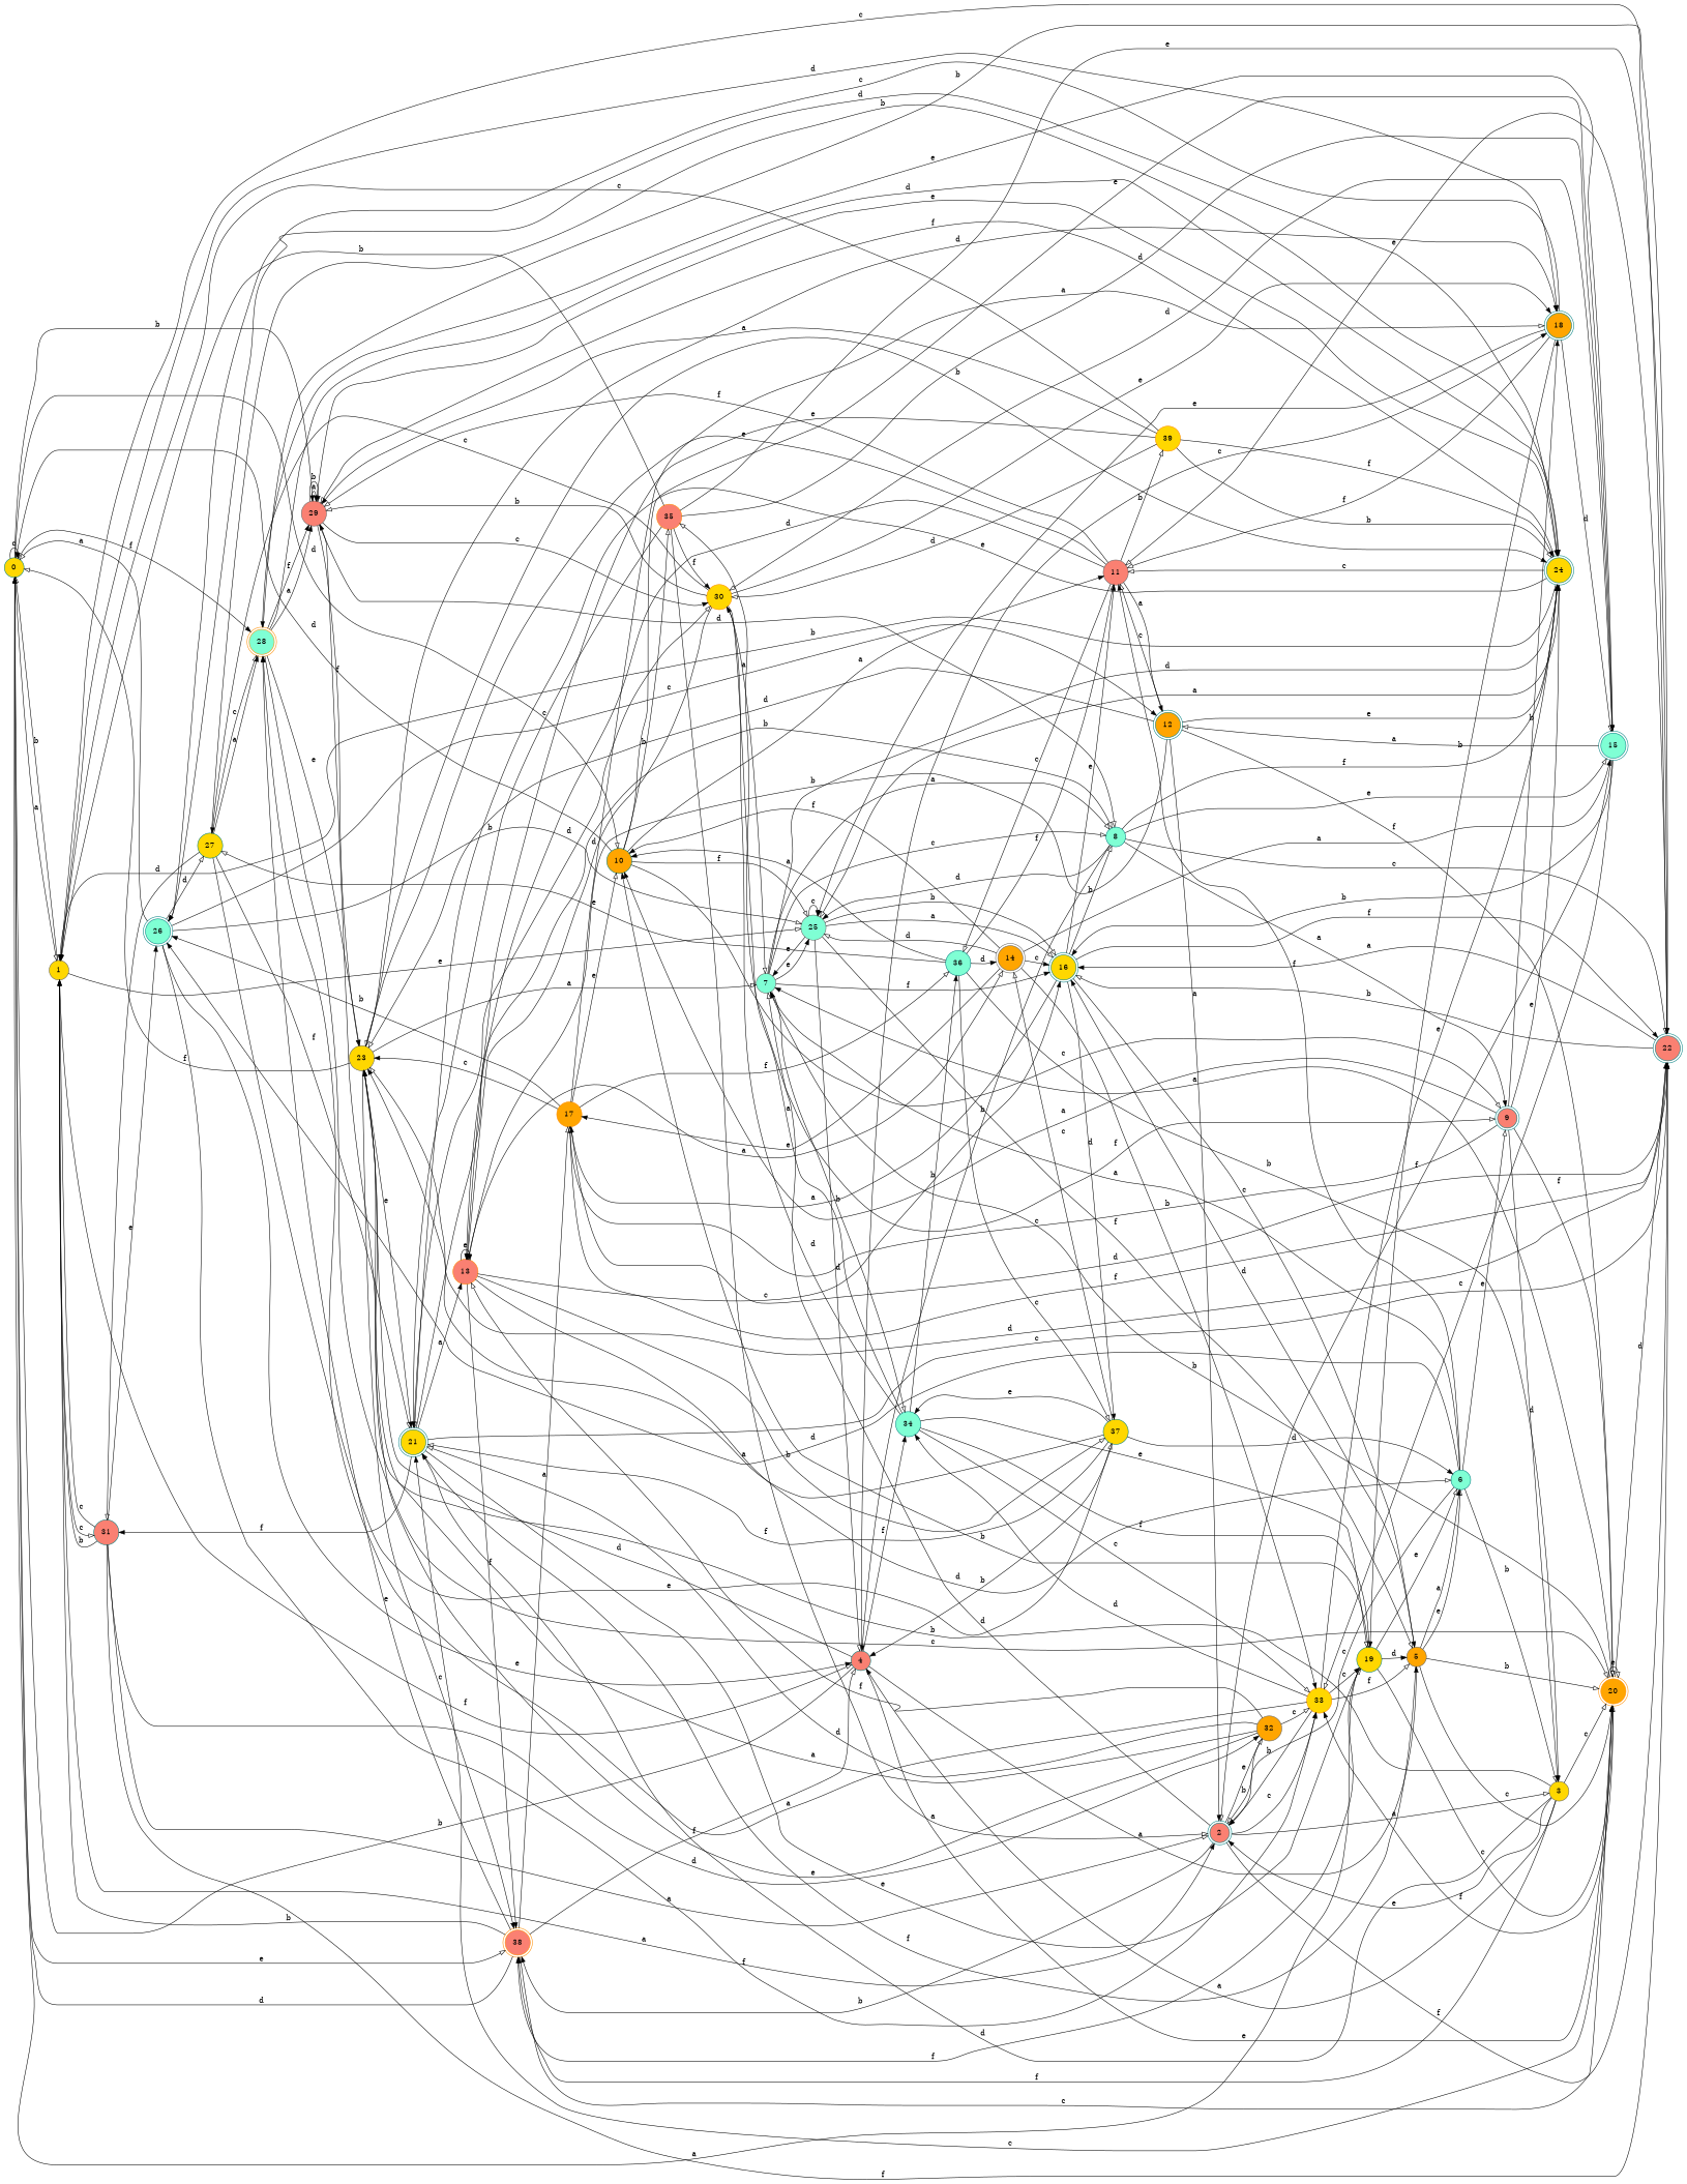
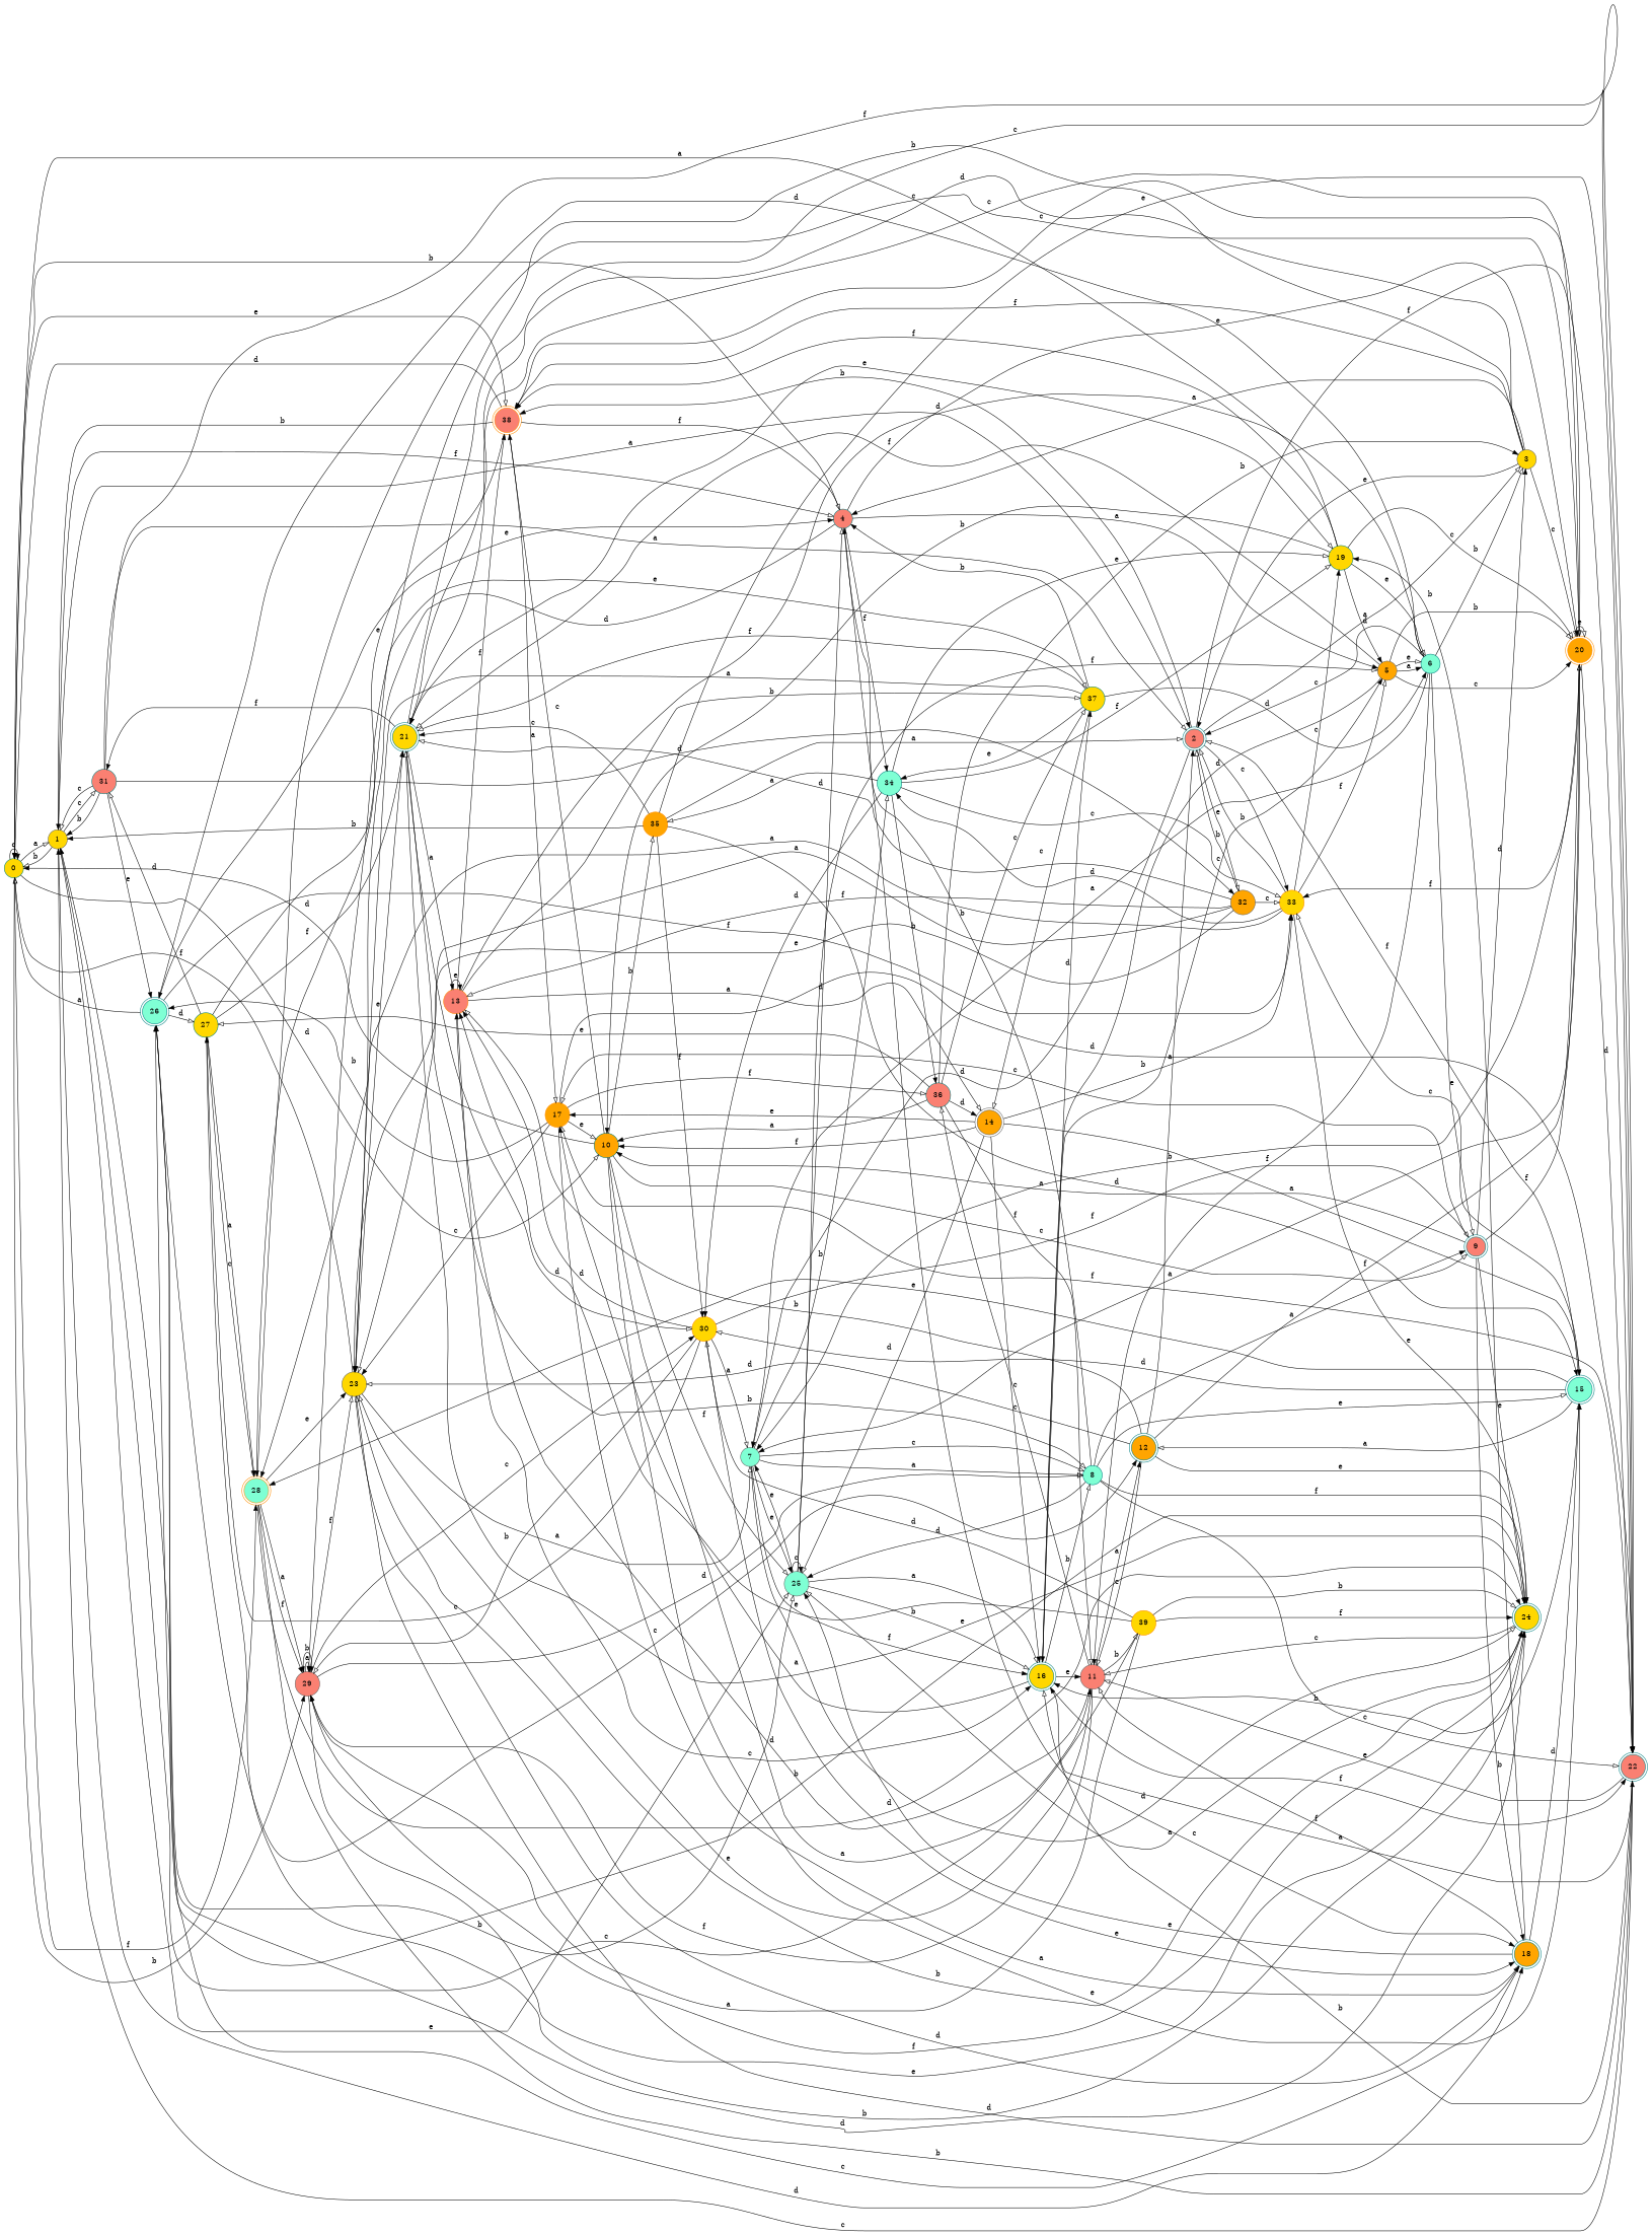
  digraph {
    rankdir=LR
    node [color=teal fillcolor=gold shape=circle style=filled]
    edge [arrowhead=normal]
    n1 [label=0]
    n2 [color=gray40 label=1]
    n3 [fillcolor=orange label=10]
    n4 [color=darkorange fillcolor=aquamarine label=28 shape=doublecircle style="rounded,filled"]
    n5 [color=gray40 fillcolor=salmon label=29]
    n6 [color=darkorange fillcolor=salmon label=38 shape=doublecircle style="rounded,filled"]
    n7 [fillcolor=salmon label=2 shape=doublecircle style="rounded,filled"]
    n8 [fillcolor=salmon label=4]
    n9 [fillcolor=orange label=18 shape=doublecircle style="rounded,filled"]
    n10 [color=gray40 fillcolor=aquamarine label=25]
    n11 [fillcolor=salmon label=31]
    n12 [fillcolor=salmon label=9 shape=doublecircle style="rounded,filled"]
    n13 [color=gray40 fillcolor=salmon label=11]
    n14 [fillcolor=aquamarine label=15 shape=doublecircle]
-   n15 [color=darkorange fillcolor=salmon label=35]
+   n15 [color=darkorange fillcolor=orange label=35]
    n16 [fillcolor=salmon label=22 shape=doublecircle style="rounded,filled"]
    n17 [color=darkorange fillcolor=orange label=20 shape=doublecircle style="rounded,filled"]
    n18 [color=gray40 label=23]
    n19 [label=24 shape=doublecircle style="rounded,filled"]
    n20 [fillcolor=aquamarine label=8]
    n21 [color=darkorange label=30]
    n22 [color=darkorange fillcolor=orange label=17]
    n23 [color=gray40 label=3]
    n24 [color=gray40 fillcolor=aquamarine label=7]
    n25 [color=gray40 fillcolor=orange label=32]
    n26 [color=darkorange label=33]
    n27 [color=gray40 fillcolor=orange label=5]
    n28 [fillcolor=aquamarine label=34]
    n29 [fillcolor=aquamarine label=26 shape=doublecircle style="rounded,filled"]
    n30 [label=19]
    n31 [label=16 shape=doublecircle style="rounded,filled"]
    n32 [label=21 shape=doublecircle style="rounded,filled"]
    n33 [color=darkorange fillcolor=salmon label=13]
    n34 [fillcolor=aquamarine label=6]
-   n35 [fillcolor=aquamarine label=36]
+   n35 [fillcolor=salmon label=36]
    n36 [label=37]
    n37 [fillcolor=orange label=12 shape=doublecircle style="rounded,filled"]
    n38 [color=darkorange label=39]
    n39 [label=27]
    n40 [color=gray40 fillcolor=orange label=14 shape=doublecircle style="rounded,filled"]
    n1 -> n1 [label=c]
    n1 -> n2 [arrowhead=onormal label=a]
    n1 -> n3 [arrowhead=onormal label=d]
    n1 -> n4 [label=f]
    n1 -> n5 [label=b]
    n1 -> n6 [arrowhead=onormal label=e]
    n2 -> n1 [arrowhead=onormal label=b]
    n2 -> n7 [label=a]
    n2 -> n8 [arrowhead=onormal label=f]
    n2 -> n9 [label=d]
    n2 -> n10 [arrowhead=onormal label=e]
    n2 -> n11 [arrowhead=onormal label=c]
    n3 -> n1 [label=d]
    n3 -> n10 [arrowhead=onormal label=f]
    n3 -> n12 [arrowhead=onormal label=c]
    n3 -> n13 [label=a]
    n3 -> n14 [label=e]
    n3 -> n15 [arrowhead=onormal label=b]
    n4 -> n5 [label=a]
    n4 -> n5 [label=f]
    n4 -> n16 [label=b]
    n4 -> n17 [arrowhead=onormal label=c]
    n4 -> n18 [label=e]
    n4 -> n19 [label=d]
    n5 -> n5 [label=a]
    n5 -> n5 [label=b]
    n5 -> n18 [arrowhead=onormal label=f]
    n5 -> n19 [label=e]
    n5 -> n20 [arrowhead=onormal label=d]
    n5 -> n21 [label=c]
    n6 -> n1 [label=d]
    n6 -> n2 [label=b]
    n6 -> n4 [label=e]
    n6 -> n8 [arrowhead=onormal label=f]
    n6 -> n17 [arrowhead=onormal label=c]
    n6 -> n22 [arrowhead=onormal label=a]
    n7 -> n6 [label=b]
    n7 -> n16 [arrowhead=onormal label=f]
    n7 -> n23 [arrowhead=onormal label=a]
    n7 -> n24 [arrowhead=onormal label=d]
    n7 -> n25 [arrowhead=onormal label=e]
    n7 -> n26 [label=c]
    n8 -> n1 [label=b]
    n8 -> n9 [label=c]
    n8 -> n17 [label=e]
    n8 -> n18 [label=d]
    n8 -> n27 [label=a]
    n8 -> n28 [label=f]
    n9 -> n10 [label=e]
    n9 -> n13 [arrowhead=onormal label=f]
    n9 -> n14 [arrowhead=onormal label=d]
    n9 -> n29 [label=c]
    n9 -> n30 [label=b]
    n10 -> n8 [arrowhead=onormal label=d]
    n10 -> n10 [label=c]
    n10 -> n24 [label=e]
    n10 -> n27 [arrowhead=onormal label=f]
    n10 -> n31 [arrowhead=onormal label=a]
    n10 -> n31 [arrowhead=onormal label=b]
    n11 -> n2 [label=b]
    n11 -> n2 [arrowhead=onormal label=c]
    n11 -> n7 [arrowhead=onormal label=a]
    n11 -> n16 [arrowhead=onormal label=f]
    n11 -> n25 [label=d]
    n11 -> n29 [label=e]
    n12 -> n3 [label=a]
    n12 -> n9 [label=b]
    n12 -> n17 [arrowhead=onormal label=f]
    n12 -> n19 [label=e]
    n12 -> n22 [arrowhead=onormal label=c]
    n12 -> n23 [label=d]
    n13 -> n5 [arrowhead=onormal label=f]
    n13 -> n18 [arrowhead=onormal label=e]
    n13 -> n33 [label=d]
    n13 -> n35 [arrowhead=onormal label=c]
    n13 -> n37 [label=a]
    n13 -> n38 [arrowhead=onormal label=b]
    n14 -> n4 [label=e]
    n14 -> n7 [arrowhead=onormal label=f]
    n14 -> n21 [arrowhead=onormal label=d]
    n14 -> n26 [arrowhead=onormal label=c]
    n14 -> n31 [label=b]
    n14 -> n37 [arrowhead=onormal label=a]
    n15 -> n2 [label=b]
    n15 -> n7 [arrowhead=onormal label=a]
    n15 -> n14 [label=d]
    n15 -> n16 [label=e]
    n15 -> n21 [label=f]
    n15 -> n32 [label=c]
    n16 -> n2 [label=c]
    n16 -> n13 [arrowhead=onormal label=e]
    n16 -> n18 [arrowhead=onormal label=d]
    n16 -> n22 [arrowhead=onormal label=f]
    n16 -> n31 [label=a]
    n16 -> n31 [arrowhead=onormal label=b]
    n17 -> n16 [label=d]
    n17 -> n17 [arrowhead=onormal label=e]
    n17 -> n24 [label=a]
    n17 -> n24 [label=b]
    n17 -> n26 [label=f]
    n17 -> n32 [label=c]
    n18 -> n1 [arrowhead=onormal label=f]
-   n18 -> n6 [label=c]
+   n3 -> n6 [label=c]
    n18 -> n9 [label=d]
    n18 -> n19 [label=b]
    n18 -> n24 [arrowhead=onormal label=a]
    n18 -> n32 [label=e]
    n19 -> n2 [label=b]
    n19 -> n5 [arrowhead=onormal label=f]
    n19 -> n10 [arrowhead=onormal label=a]
    n19 -> n13 [arrowhead=onormal label=c]
    n19 -> n29 [label=d]
    n19 -> n32 [arrowhead=onormal label=e]
    n20 -> n8 [label=b]
    n20 -> n10 [label=d]
    n20 -> n12 [label=a]
    n20 -> n14 [arrowhead=onormal label=e]
    n20 -> n16 [arrowhead=onormal label=c]
    n20 -> n19 [label=f]
    n21 -> n5 [arrowhead=onormal label=b]
    n21 -> n9 [label=e]
    n21 -> n12 [arrowhead=onormal label=f]
    n21 -> n24 [arrowhead=onormal label=a]
    n21 -> n33 [label=d]
    n21 -> n39 [label=c]
    n22 -> n3 [arrowhead=onormal label=e]
    n22 -> n9 [arrowhead=onormal label=a]
    n22 -> n16 [label=d]
    n22 -> n18 [label=c]
    n22 -> n29 [label=b]
    n22 -> n35 [arrowhead=onormal label=f]
    n23 -> n5 [label=b]
    n23 -> n6 [label=f]
    n23 -> n7 [label=e]
    n23 -> n8 [label=a]
    n23 -> n17 [arrowhead=onormal label=c]
    n23 -> n32 [label=d]
    n24 -> n10 [label=e]
    n24 -> n19 [arrowhead=onormal label=d]
    n24 -> n20 [arrowhead=onormal label=a]
    n24 -> n20 [arrowhead=onormal label=c]
    n24 -> n28 [arrowhead=onormal label=b]
    n24 -> n31 [label=f]
    n25 -> n7 [arrowhead=onormal label=b]
    n25 -> n18 [label=a]
    n25 -> n18 [arrowhead=onormal label=e]
    n25 -> n26 [arrowhead=onormal label=c]
    n25 -> n32 [arrowhead=onormal label=d]
    n25 -> n33 [arrowhead=onormal label=f]
    n26 -> n4 [label=a]
    n26 -> n7 [arrowhead=onormal label=b]
    n26 -> n19 [arrowhead=onormal label=e]
    n26 -> n27 [arrowhead=onormal label=f]
    n26 -> n28 [label=d]
    n26 -> n30 [label=c]
    n27 -> n17 [arrowhead=onormal label=b]
    n27 -> n17 [label=c]
    n27 -> n31 [label=d]
    n27 -> n32 [arrowhead=onormal label=f]
    n27 -> n34 [label=a]
    n27 -> n34 [arrowhead=onormal label=e]
    n28 -> n15 [arrowhead=onormal label=a]
    n28 -> n21 [label=d]
    n28 -> n26 [arrowhead=onormal label=c]
    n28 -> n30 [arrowhead=onormal label=e]
    n28 -> n30 [arrowhead=onormal label=f]
    n28 -> n35 [label=b]
    n29 -> n1 [arrowhead=onormal label=a]
    n29 -> n8 [label=e]
    n29 -> n10 [arrowhead=onormal label=b]
    n29 -> n26 [label=f]
    n29 -> n37 [label=c]
    n29 -> n39 [arrowhead=onormal label=d]
    n30 -> n1 [arrowhead=onormal label=a]
    n30 -> n3 [label=b]
    n30 -> n6 [label=f]
    n30 -> n17 [arrowhead=onormal label=c]
    n30 -> n27 [label=d]
    n30 -> n34 [arrowhead=onormal label=e]
    n31 -> n13 [label=e]
    n31 -> n16 [label=f]
    n31 -> n20 [arrowhead=onormal label=b]
    n31 -> n22 [label=a]
    n31 -> n27 [label=c]
    n31 -> n36 [label=d]
    n32 -> n11 [label=f]
    n32 -> n16 [label=c]
    n32 -> n20 [arrowhead=onormal label=b]
    n32 -> n21 [arrowhead=onormal label=d]
    n32 -> n30 [arrowhead=onormal label=e]
    n32 -> n33 [label=a]
    n33 -> n6 [label=f]
    n33 -> n31 [label=c]
    n33 -> n33 [label=e]
    n33 -> n34 [arrowhead=onormal label=d]
    n33 -> n36 [arrowhead=onormal label=b]
    n33 -> n40 [arrowhead=onormal label=a]
    n34 -> n7 [label=c]
    n34 -> n12 [arrowhead=onormal label=e]
    n34 -> n13 [label=f]
    n34 -> n23 [arrowhead=onormal label=b]
    n34 -> n24 [label=a]
    n34 -> n29 [label=d]
    n35 -> n3 [label=a]
    n35 -> n13 [arrowhead=onormal label=f]
    n35 -> n23 [label=b]
    n35 -> n36 [arrowhead=onormal label=c]
    n35 -> n39 [arrowhead=onormal label=e]
    n35 -> n40 [label=d]
    n36 -> n8 [label=b]
    n36 -> n18 [label=a]
    n36 -> n28 [label=e]
    n36 -> n32 [arrowhead=onormal label=f]
    n36 -> n34 [label=d]
    n36 -> n40 [arrowhead=onormal label=c]
    n37 -> n7 [label=a]
    n37 -> n13 [arrowhead=onormal label=c]
    n37 -> n17 [arrowhead=onormal label=f]
    n37 -> n18 [arrowhead=onormal label=d]
    n37 -> n19 [label=e]
    n37 -> n33 [arrowhead=onormal label=b]
    n38 -> n2 [arrowhead=onormal label=c]
    n38 -> n5 [label=a]
    n38 -> n19 [arrowhead=onormal label=b]
    n38 -> n19 [label=f]
    n38 -> n21 [arrowhead=onormal label=d]
    n38 -> n33 [label=e]
    n39 -> n4 [label=a]
    n39 -> n4 [arrowhead=onormal label=c]
    n39 -> n11 [arrowhead=onormal label=d]
    n39 -> n19 [label=b]
    n39 -> n32 [arrowhead=onormal label=f]
    n39 -> n36 [arrowhead=onormal label=e]
    n40 -> n3 [label=f]
    n40 -> n10 [arrowhead=onormal label=d]
    n40 -> n14 [label=a]
    n40 -> n22 [label=e]
    n40 -> n26 [label=b]
    n40 -> n31 [label=c]
  }
